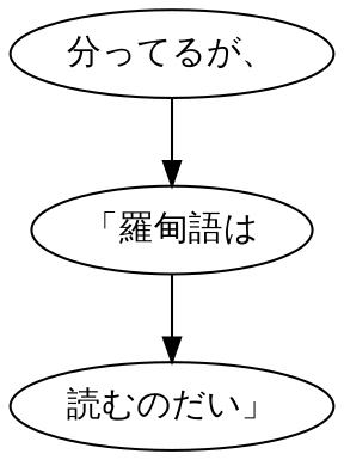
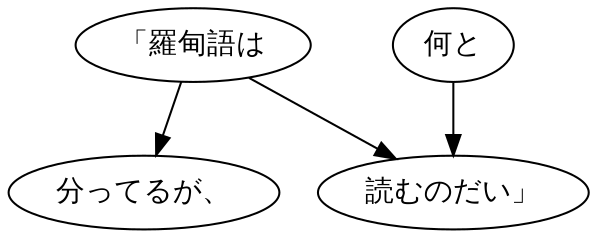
  digraph {
    n1 [label="「羅甸語は"]
    n2 [label="分ってるが、"]
    n3 [label="読むのだい」"]
-   n2 -> n1
+   n4 [label="何と"]
+   n1 -> n2
    n1 -> n3
+   n4 -> n3
  }
